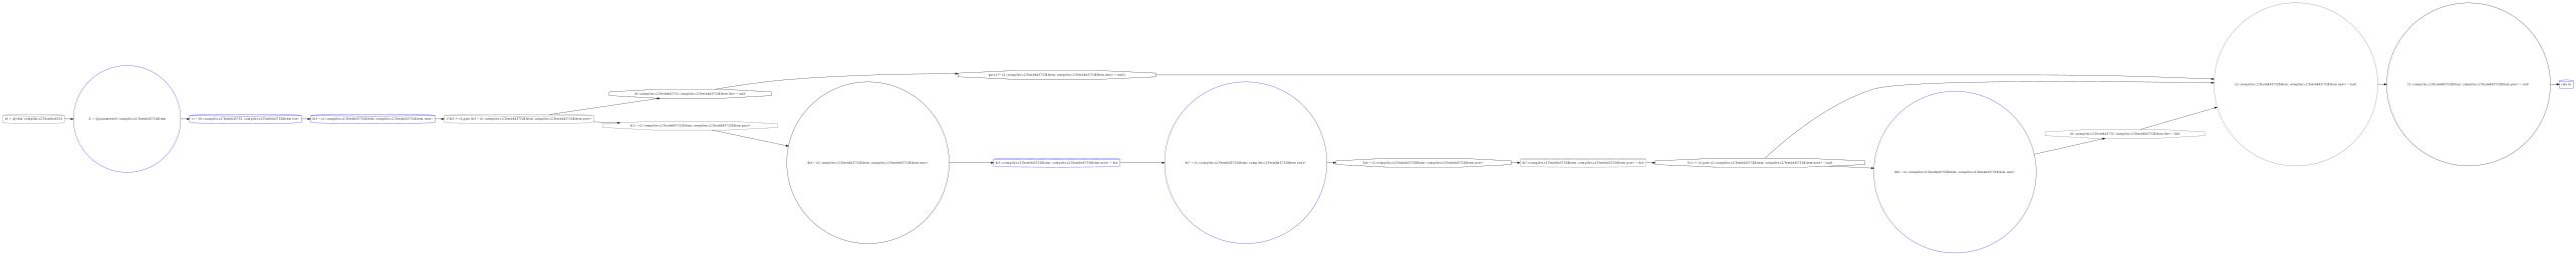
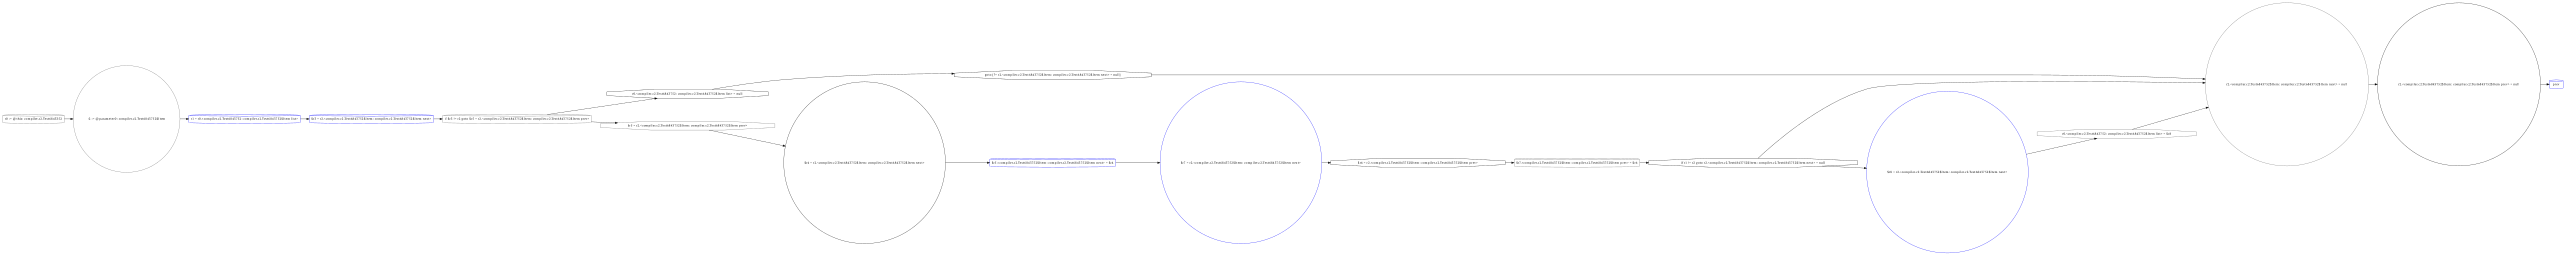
  digraph {
    fontname="PT Serif"
    rankdir=LR
    node [color=blue fontname="PT Serif" shape=cylinder]
    edge [fontname="PT Serif"]
    n1 [color=gray40 label="r0 := @this: compiler.c2.Test6843352"]
-   "r2 := @parameter0: compiler.c2.Test6843752$Item" [shape=circle]
+   "r2 := @parameter0: compiler.c2.Test6843752$Item" [color=gray40 shape=circle]
    "r1 = r0.<compiler.c2.Test6843752: compiler.c2.Test6843752$Item list>"
    "$r3 = r2.<compiler.c2.Test6843752$Item: compiler.c2.Test6843752$Item next>"
    "if $r3 != r2 goto $r5 = r2.<compiler.c2.Test6843752$Item: compiler.c2.Test6843752$Item prev>" [color=gray40]
    "r0.<compiler.c2.Test6843752: compiler.c2.Test6843752$Item list> = null" [color=black shape=octagon]
    "$r5 = r2.<compiler.c2.Test6843752$Item: compiler.c2.Test6843752$Item prev>" [color=gray40 shape=octagon]
    "goto [?= r2.<compiler.c2.Test6843752$Item: compiler.c2.Test6843752$Item next> = null]" [color=black shape=octagon]
    "$r4 = r2.<compiler.c2.Test6843752$Item: compiler.c2.Test6843752$Item next>" [color=black shape=circle]
    "r2.<compiler.c2.Test6843752$Item: compiler.c2.Test6843752$Item next> = null" [color=gray40 shape=circle]
    "r2.<compiler.c2.Test6843752$Item: compiler.c2.Test6843752$Item prev> = null" [color=black shape=circle]
    "$r5.<compiler.c2.Test6843752$Item: compiler.c2.Test6843752$Item next> = $r4"
    "$r7 = r2.<compiler.c2.Test6843752$Item: compiler.c2.Test6843752$Item next>" [shape=circle]
    "$r6 = r2.<compiler.c2.Test6843752$Item: compiler.c2.Test6843752$Item prev>" [color=black shape=octagon]
    "$r7.<compiler.c2.Test6843752$Item: compiler.c2.Test6843752$Item prev> = $r6" [color=gray40]
    "if r1 != r2 goto r2.<compiler.c2.Test6843752$Item: compiler.c2.Test6843752$Item next> = null" [color=black shape=octagon]
    "$r8 = r2.<compiler.c2.Test6843752$Item: compiler.c2.Test6843752$Item next>" [shape=circle]
    "r0.<compiler.c2.Test6843752: compiler.c2.Test6843752$Item list> = $r8" [color=gray40 shape=octagon]
-   return
+   return [label=prev]
    n1 -> "r2 := @parameter0: compiler.c2.Test6843752$Item"
    "r2 := @parameter0: compiler.c2.Test6843752$Item" -> "r1 = r0.<compiler.c2.Test6843752: compiler.c2.Test6843752$Item list>"
    "r1 = r0.<compiler.c2.Test6843752: compiler.c2.Test6843752$Item list>" -> "$r3 = r2.<compiler.c2.Test6843752$Item: compiler.c2.Test6843752$Item next>"
    "$r3 = r2.<compiler.c2.Test6843752$Item: compiler.c2.Test6843752$Item next>" -> "if $r3 != r2 goto $r5 = r2.<compiler.c2.Test6843752$Item: compiler.c2.Test6843752$Item prev>"
    "if $r3 != r2 goto $r5 = r2.<compiler.c2.Test6843752$Item: compiler.c2.Test6843752$Item prev>" -> "r0.<compiler.c2.Test6843752: compiler.c2.Test6843752$Item list> = null"
    "if $r3 != r2 goto $r5 = r2.<compiler.c2.Test6843752$Item: compiler.c2.Test6843752$Item prev>" -> "$r5 = r2.<compiler.c2.Test6843752$Item: compiler.c2.Test6843752$Item prev>"
    "r0.<compiler.c2.Test6843752: compiler.c2.Test6843752$Item list> = null" -> "goto [?= r2.<compiler.c2.Test6843752$Item: compiler.c2.Test6843752$Item next> = null]"
    "$r5 = r2.<compiler.c2.Test6843752$Item: compiler.c2.Test6843752$Item prev>" -> "$r4 = r2.<compiler.c2.Test6843752$Item: compiler.c2.Test6843752$Item next>"
    "goto [?= r2.<compiler.c2.Test6843752$Item: compiler.c2.Test6843752$Item next> = null]" -> "r2.<compiler.c2.Test6843752$Item: compiler.c2.Test6843752$Item next> = null"
    "$r4 = r2.<compiler.c2.Test6843752$Item: compiler.c2.Test6843752$Item next>" -> "$r5.<compiler.c2.Test6843752$Item: compiler.c2.Test6843752$Item next> = $r4"
    "r2.<compiler.c2.Test6843752$Item: compiler.c2.Test6843752$Item next> = null" -> "r2.<compiler.c2.Test6843752$Item: compiler.c2.Test6843752$Item prev> = null"
    "r2.<compiler.c2.Test6843752$Item: compiler.c2.Test6843752$Item prev> = null" -> return
    "$r5.<compiler.c2.Test6843752$Item: compiler.c2.Test6843752$Item next> = $r4" -> "$r7 = r2.<compiler.c2.Test6843752$Item: compiler.c2.Test6843752$Item next>"
    "$r7 = r2.<compiler.c2.Test6843752$Item: compiler.c2.Test6843752$Item next>" -> "$r6 = r2.<compiler.c2.Test6843752$Item: compiler.c2.Test6843752$Item prev>"
    "$r6 = r2.<compiler.c2.Test6843752$Item: compiler.c2.Test6843752$Item prev>" -> "$r7.<compiler.c2.Test6843752$Item: compiler.c2.Test6843752$Item prev> = $r6"
    "$r7.<compiler.c2.Test6843752$Item: compiler.c2.Test6843752$Item prev> = $r6" -> "if r1 != r2 goto r2.<compiler.c2.Test6843752$Item: compiler.c2.Test6843752$Item next> = null"
    "if r1 != r2 goto r2.<compiler.c2.Test6843752$Item: compiler.c2.Test6843752$Item next> = null" -> "r2.<compiler.c2.Test6843752$Item: compiler.c2.Test6843752$Item next> = null"
    "if r1 != r2 goto r2.<compiler.c2.Test6843752$Item: compiler.c2.Test6843752$Item next> = null" -> "$r8 = r2.<compiler.c2.Test6843752$Item: compiler.c2.Test6843752$Item next>"
    "$r8 = r2.<compiler.c2.Test6843752$Item: compiler.c2.Test6843752$Item next>" -> "r0.<compiler.c2.Test6843752: compiler.c2.Test6843752$Item list> = $r8"
    "r0.<compiler.c2.Test6843752: compiler.c2.Test6843752$Item list> = $r8" -> "r2.<compiler.c2.Test6843752$Item: compiler.c2.Test6843752$Item next> = null"
  }
